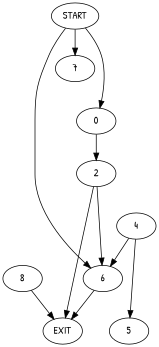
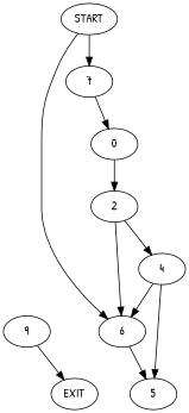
  digraph {
    fontname="Patrick Hand"
    node [fontname="Patrick Hand"]
    edge [fontname="Patrick Hand"]
    n1 [label=START]
    n2 [label=0]
    7
    6
    2
    n6 [label=EXIT]
-   8
+   8 [label=9]
    4
    5
-   n1 -> n2
+   7 -> n2
    n1 -> 7
    n1 -> 6
    n2 -> 2
-   6 -> n6
+   6 -> 5
    2 -> 6
-   2 -> n6
+   2 -> 4
    8 -> n6
    4 -> 6
    4 -> 5
  }
